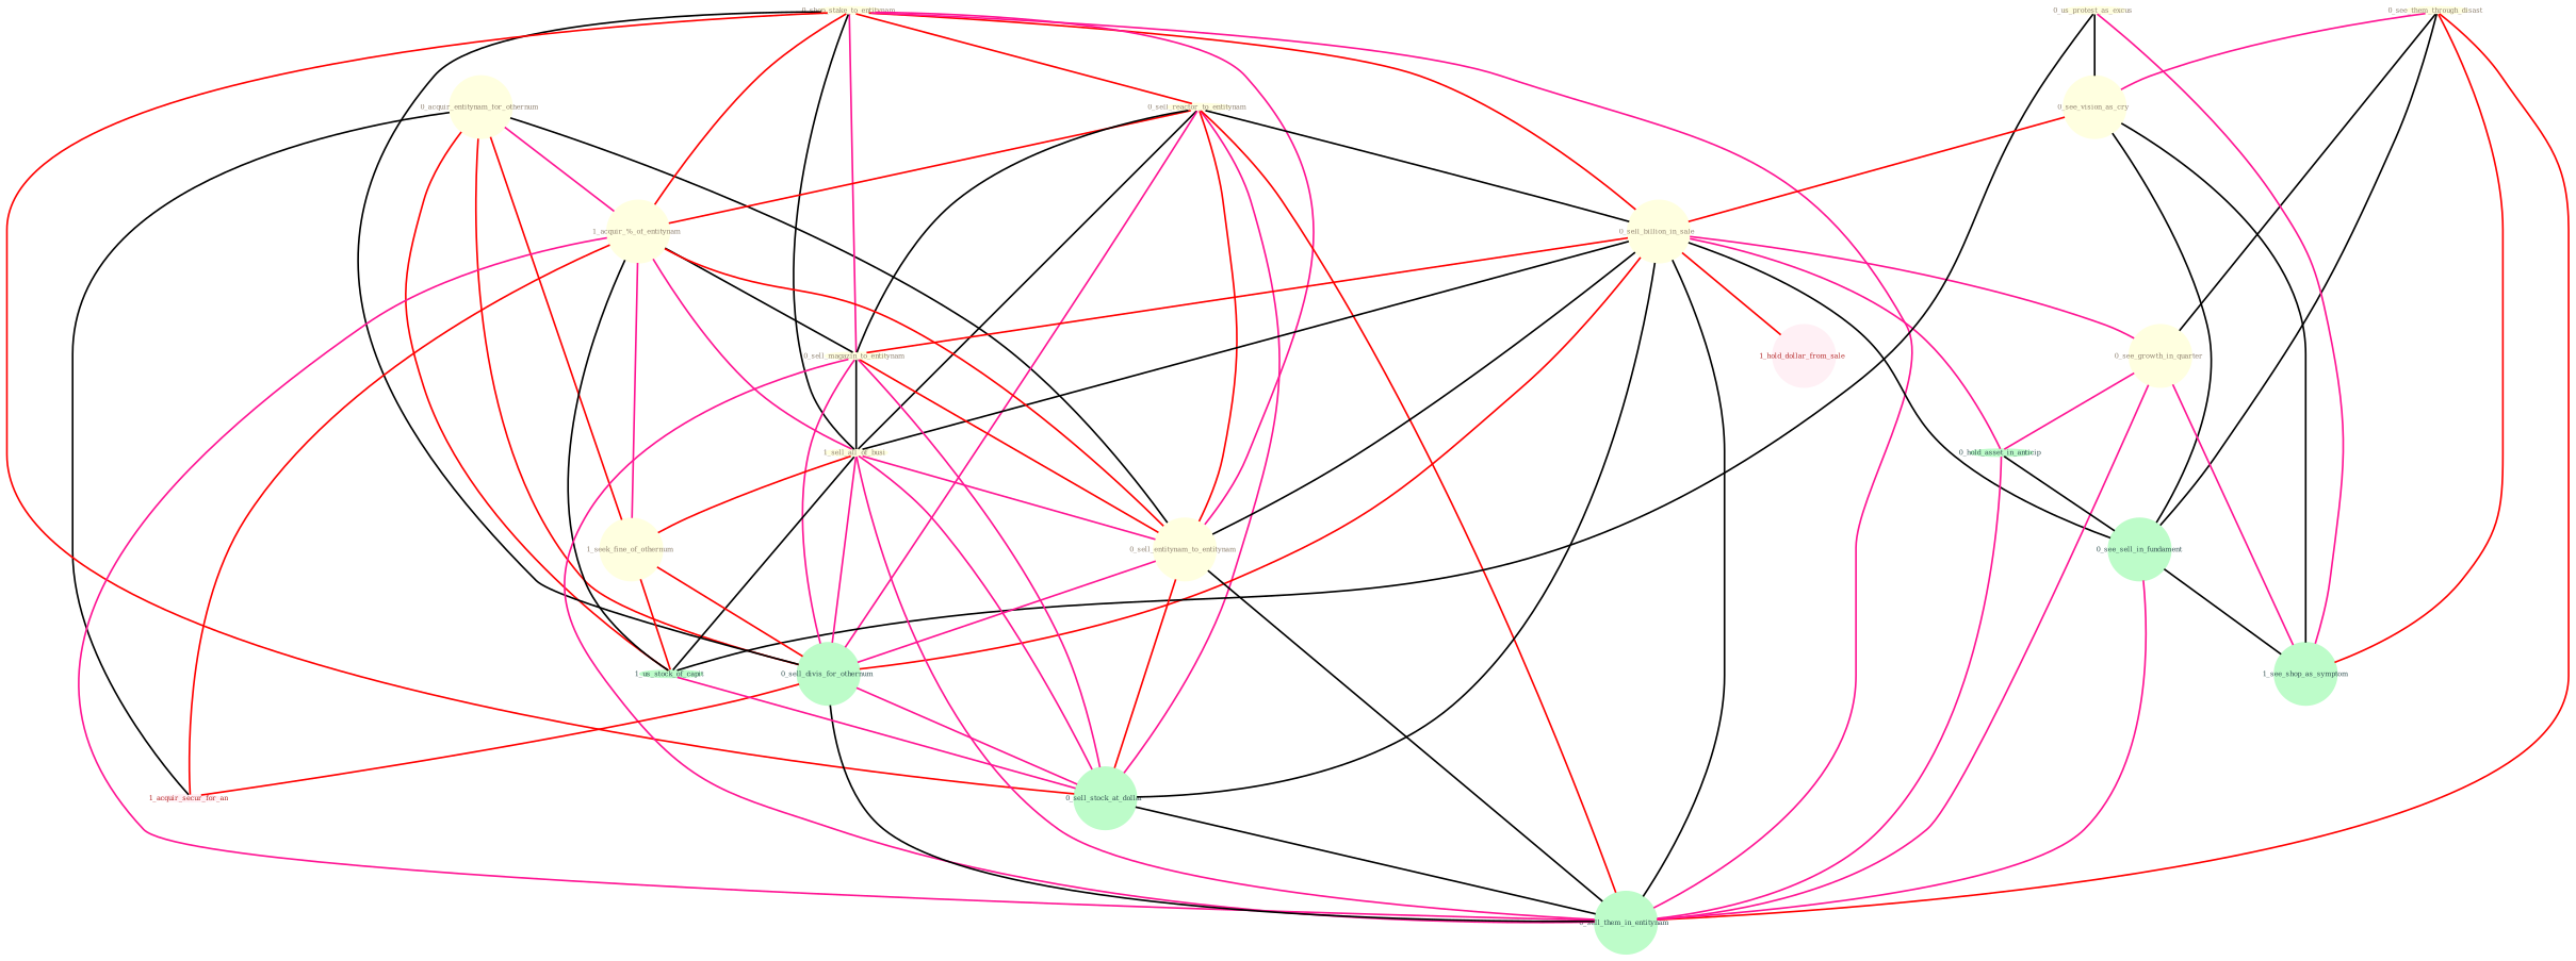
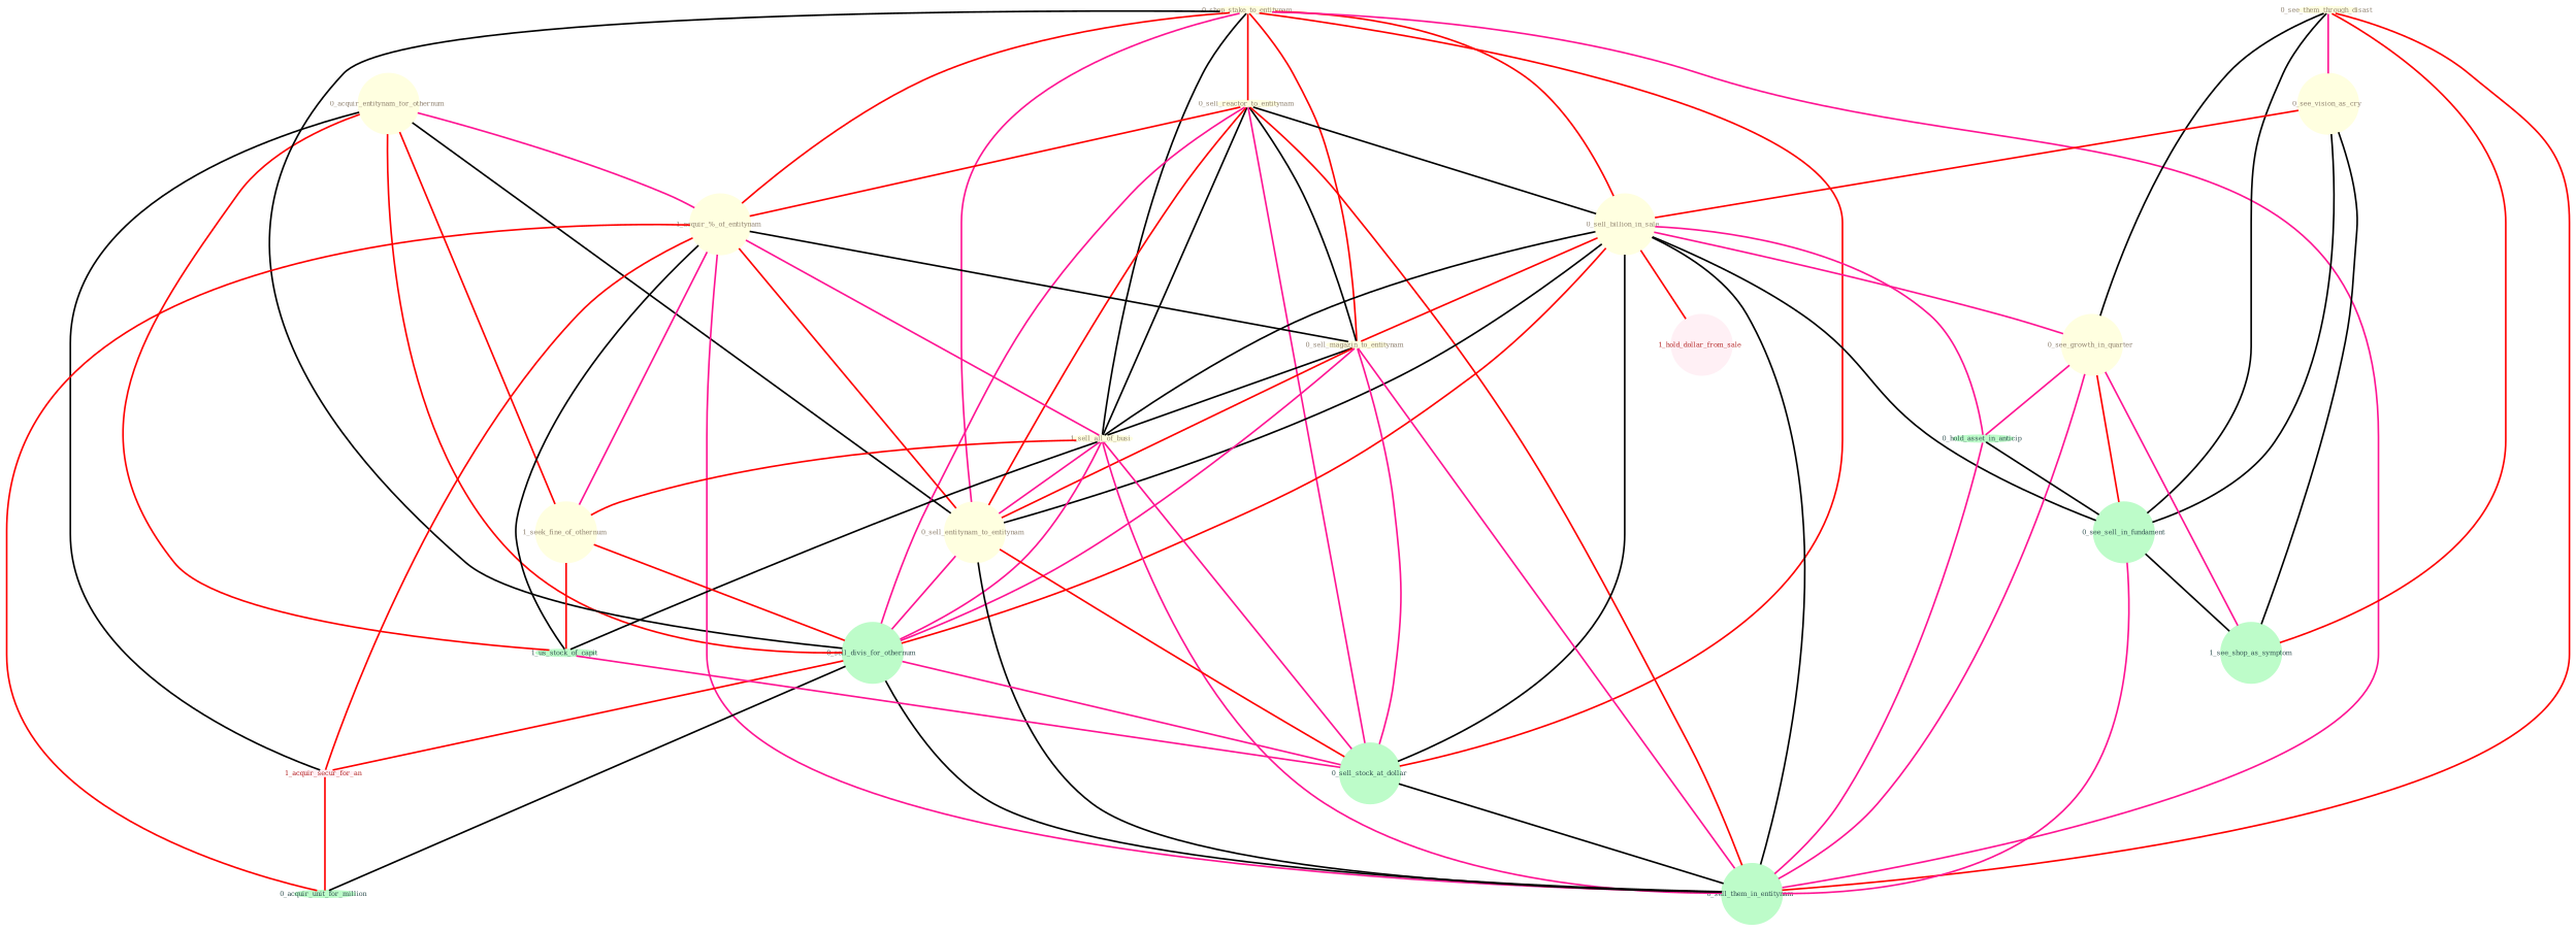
  graph {
    node [color="#ffffe0" fixedsize=true fontcolor="#8b7d6b" fontsize=4 shape=circle style=filled]
    edge [color=black w=1]
    "0_acquir_entitynam_for_othernum " [height=.06 width=.5]
    n2 [height=.06 label="0_shop_stake_to_entitynam" shape=ellipse width=.5]
    "0_sell_reactor_to_entitynam " [height=.06 shape=ellipse width=.5]
    "0_sell_billion_in_sale " [height=.06 width=.5]
    "0_see_them_through_disast " [height=.06 shape=ellipse width=.5]
    "1_acquir_%_of_entitynam " [height=.06 width=.5]
-   "0_us_protest_as_excus " [height=.06 shape=ellipse width=.5]
    "0_sell_magazin_to_entitynam " [height=.06 shape=ellipse width=.5]
    "1_sell_all_of_busi " [height=.06 shape=ellipse width=.5]
    "0_see_vision_as_cry " [height=.06 width=.5]
    "0_sell_entitynam_to_entitynam " [height=.06 width=.5]
    "1_seek_fine_of_othernum " [height=.06 width=.5]
    "0_see_growth_in_quarter " [height=.06 width=.5]
    "1_acquir_secur_for_an " [color="#fff0f5" fontcolor="#b22222" height=.06 shape=ellipse width=.5]
    "1_hold_dollar_from_sale " [color="#fff0f5" fontcolor="#b22222" height=.06 width=.5]
    "0_sell_divis_for_othernum " [color="#BDFCC9" fontcolor="#2f4f4f" height=.06 width=.5]
    "1_us_stock_of_capit " [color="#BDFCC9" fontcolor="#2f4f4f" height=.06 shape=ellipse width=.5]
    n18 [color="#BDFCC9" fontcolor="#2f4f4f" height=.06 label="0_sell_stock_at_dollar" width=.5]
    "0_sell_them_in_entitynam " [color="#BDFCC9" fontcolor="#2f4f4f" height=.06 width=.5]
    "0_hold_asset_in_anticip " [color="#BDFCC9" fontcolor="#2f4f4f" height=.06 shape=ellipse width=.5]
    n21 [color="#BDFCC9" fontcolor="#2f4f4f" height=.06 label="0_see_sell_in_fundament" width=.5]
    n22 [color="#BDFCC9" fontcolor="#2f4f4f" height=.06 label="1_see_shop_as_symptom" width=.5]
+   "0_acquir_unit_for_million " [color="#BDFCC9" fontcolor="#2f4f4f" height=.06 shape=ellipse width=.5]
    subgraph sub_1 {
      "0_acquir_entitynam_for_othernum "
      n2
      "0_sell_reactor_to_entitynam "
      "0_sell_billion_in_sale "
      "0_see_them_through_disast "
      "1_acquir_%_of_entitynam "
-     "0_us_protest_as_excus "
      "0_sell_magazin_to_entitynam "
      "1_sell_all_of_busi "
      "0_see_vision_as_cry "
      "0_sell_entitynam_to_entitynam "
      "1_seek_fine_of_othernum "
      "0_see_growth_in_quarter "
    }
    subgraph sub_2 {
      "1_acquir_secur_for_an "
      "1_hold_dollar_from_sale "
    }
    "0_acquir_entitynam_for_othernum " -- "1_acquir_%_of_entitynam " [color=deeppink]
    "0_acquir_entitynam_for_othernum " -- "0_sell_entitynam_to_entitynam "
    "0_acquir_entitynam_for_othernum " -- "1_seek_fine_of_othernum " [color=red]
    "0_acquir_entitynam_for_othernum " -- "1_acquir_secur_for_an " [w=2]
    "0_acquir_entitynam_for_othernum " -- "0_sell_divis_for_othernum " [color=red w=2]
    "0_acquir_entitynam_for_othernum " -- "1_us_stock_of_capit " [color=red w=2]
    n2 -- "0_sell_reactor_to_entitynam " [color=red w=3]
    n2 -- "0_sell_billion_in_sale " [color=red]
    n2 -- "1_acquir_%_of_entitynam " [color=red]
-   n2 -- "0_sell_magazin_to_entitynam " [color=deeppink w=3]
+   n2 -- "0_sell_magazin_to_entitynam " [color=red w=3]
    n2 -- "1_sell_all_of_busi "
    n2 -- "0_sell_entitynam_to_entitynam " [color=deeppink w=3]
    n2 -- "0_sell_divis_for_othernum "
    n2 -- n18 [color=red]
    n2 -- "0_sell_them_in_entitynam " [color=deeppink w=2]
    "0_sell_reactor_to_entitynam " -- "0_sell_billion_in_sale "
    "0_sell_reactor_to_entitynam " -- "1_acquir_%_of_entitynam " [color=red]
    "0_sell_reactor_to_entitynam " -- "0_sell_magazin_to_entitynam " [w=3]
    "0_sell_reactor_to_entitynam " -- "1_sell_all_of_busi "
    "0_sell_reactor_to_entitynam " -- "0_sell_entitynam_to_entitynam " [color=red w=3]
    "0_sell_reactor_to_entitynam " -- "0_sell_divis_for_othernum " [color=deeppink]
    "0_sell_reactor_to_entitynam " -- n18 [color=deeppink]
    "0_sell_reactor_to_entitynam " -- "0_sell_them_in_entitynam " [color=red w=2]
    "0_sell_billion_in_sale " -- "0_sell_magazin_to_entitynam " [color=red]
    "0_sell_billion_in_sale " -- "1_sell_all_of_busi "
    "0_sell_billion_in_sale " -- "0_sell_entitynam_to_entitynam "
    "0_sell_billion_in_sale " -- "0_see_growth_in_quarter " [color=deeppink]
    "0_sell_billion_in_sale " -- "1_hold_dollar_from_sale " [color=red]
    "0_sell_billion_in_sale " -- "0_sell_divis_for_othernum " [color=red]
    "0_sell_billion_in_sale " -- n18
    "0_sell_billion_in_sale " -- "0_sell_them_in_entitynam " [w=2]
    "0_sell_billion_in_sale " -- "0_hold_asset_in_anticip " [color=deeppink]
    "0_sell_billion_in_sale " -- n21
    "0_see_them_through_disast " -- "0_see_vision_as_cry " [color=deeppink]
    "0_see_them_through_disast " -- "0_see_growth_in_quarter "
    "0_see_them_through_disast " -- "0_sell_them_in_entitynam " [color=red]
    "0_see_them_through_disast " -- n21
    "0_see_them_through_disast " -- n22 [color=red]
    "1_acquir_%_of_entitynam " -- "0_sell_magazin_to_entitynam "
    "1_acquir_%_of_entitynam " -- "1_sell_all_of_busi " [color=deeppink]
    "1_acquir_%_of_entitynam " -- "0_sell_entitynam_to_entitynam " [color=red]
    "1_acquir_%_of_entitynam " -- "1_seek_fine_of_othernum " [color=deeppink]
    "1_acquir_%_of_entitynam " -- "1_acquir_secur_for_an " [color=red]
    "1_acquir_%_of_entitynam " -- "1_us_stock_of_capit "
    "1_acquir_%_of_entitynam " -- "0_sell_them_in_entitynam " [color=deeppink]
-   "0_us_protest_as_excus " -- "0_see_vision_as_cry "
-   "0_us_protest_as_excus " -- "1_us_stock_of_capit "
-   "0_us_protest_as_excus " -- n22 [color=deeppink]
+   "1_acquir_%_of_entitynam " -- "0_acquir_unit_for_million " [color=red]
    "0_sell_magazin_to_entitynam " -- "1_sell_all_of_busi "
    "0_sell_magazin_to_entitynam " -- "0_sell_entitynam_to_entitynam " [color=red w=3]
    "0_sell_magazin_to_entitynam " -- "0_sell_divis_for_othernum " [color=deeppink]
    "0_sell_magazin_to_entitynam " -- n18 [color=deeppink]
    "0_sell_magazin_to_entitynam " -- "0_sell_them_in_entitynam " [color=deeppink w=2]
    "1_sell_all_of_busi " -- "0_sell_entitynam_to_entitynam " [color=deeppink]
    "1_sell_all_of_busi " -- "1_seek_fine_of_othernum " [color=red]
    "1_sell_all_of_busi " -- "0_sell_divis_for_othernum " [color=deeppink]
    "1_sell_all_of_busi " -- "1_us_stock_of_capit "
    "1_sell_all_of_busi " -- n18 [color=deeppink]
    "1_sell_all_of_busi " -- "0_sell_them_in_entitynam " [color=deeppink]
    "0_see_vision_as_cry " -- "0_sell_billion_in_sale " [color=red]
    "0_see_vision_as_cry " -- n21
    "0_see_vision_as_cry " -- n22 [w=2]
    "0_sell_entitynam_to_entitynam " -- "0_sell_divis_for_othernum " [color=deeppink]
    "0_sell_entitynam_to_entitynam " -- n18 [color=red]
    "0_sell_entitynam_to_entitynam " -- "0_sell_them_in_entitynam " [w=2]
    "1_seek_fine_of_othernum " -- "0_sell_divis_for_othernum " [color=red]
    "1_seek_fine_of_othernum " -- "1_us_stock_of_capit " [color=red]
    "0_see_growth_in_quarter " -- "0_sell_them_in_entitynam " [color=deeppink]
    "0_see_growth_in_quarter " -- "0_hold_asset_in_anticip " [color=deeppink]
+   "0_see_growth_in_quarter " -- n21 [color=red w=2]
    "0_see_growth_in_quarter " -- n22 [color=deeppink]
+   "1_acquir_secur_for_an " -- "0_acquir_unit_for_million " [color=red w=2]
    "0_sell_divis_for_othernum " -- "1_acquir_secur_for_an " [color=red]
    "0_sell_divis_for_othernum " -- n18 [color=deeppink]
    "0_sell_divis_for_othernum " -- "0_sell_them_in_entitynam "
+   "0_sell_divis_for_othernum " -- "0_acquir_unit_for_million "
    "1_us_stock_of_capit " -- n18 [color=deeppink]
    n18 -- "0_sell_them_in_entitynam "
    "0_hold_asset_in_anticip " -- "0_sell_them_in_entitynam " [color=deeppink]
    "0_hold_asset_in_anticip " -- n21
    n21 -- "0_sell_them_in_entitynam " [color=deeppink]
    n21 -- n22
  }
